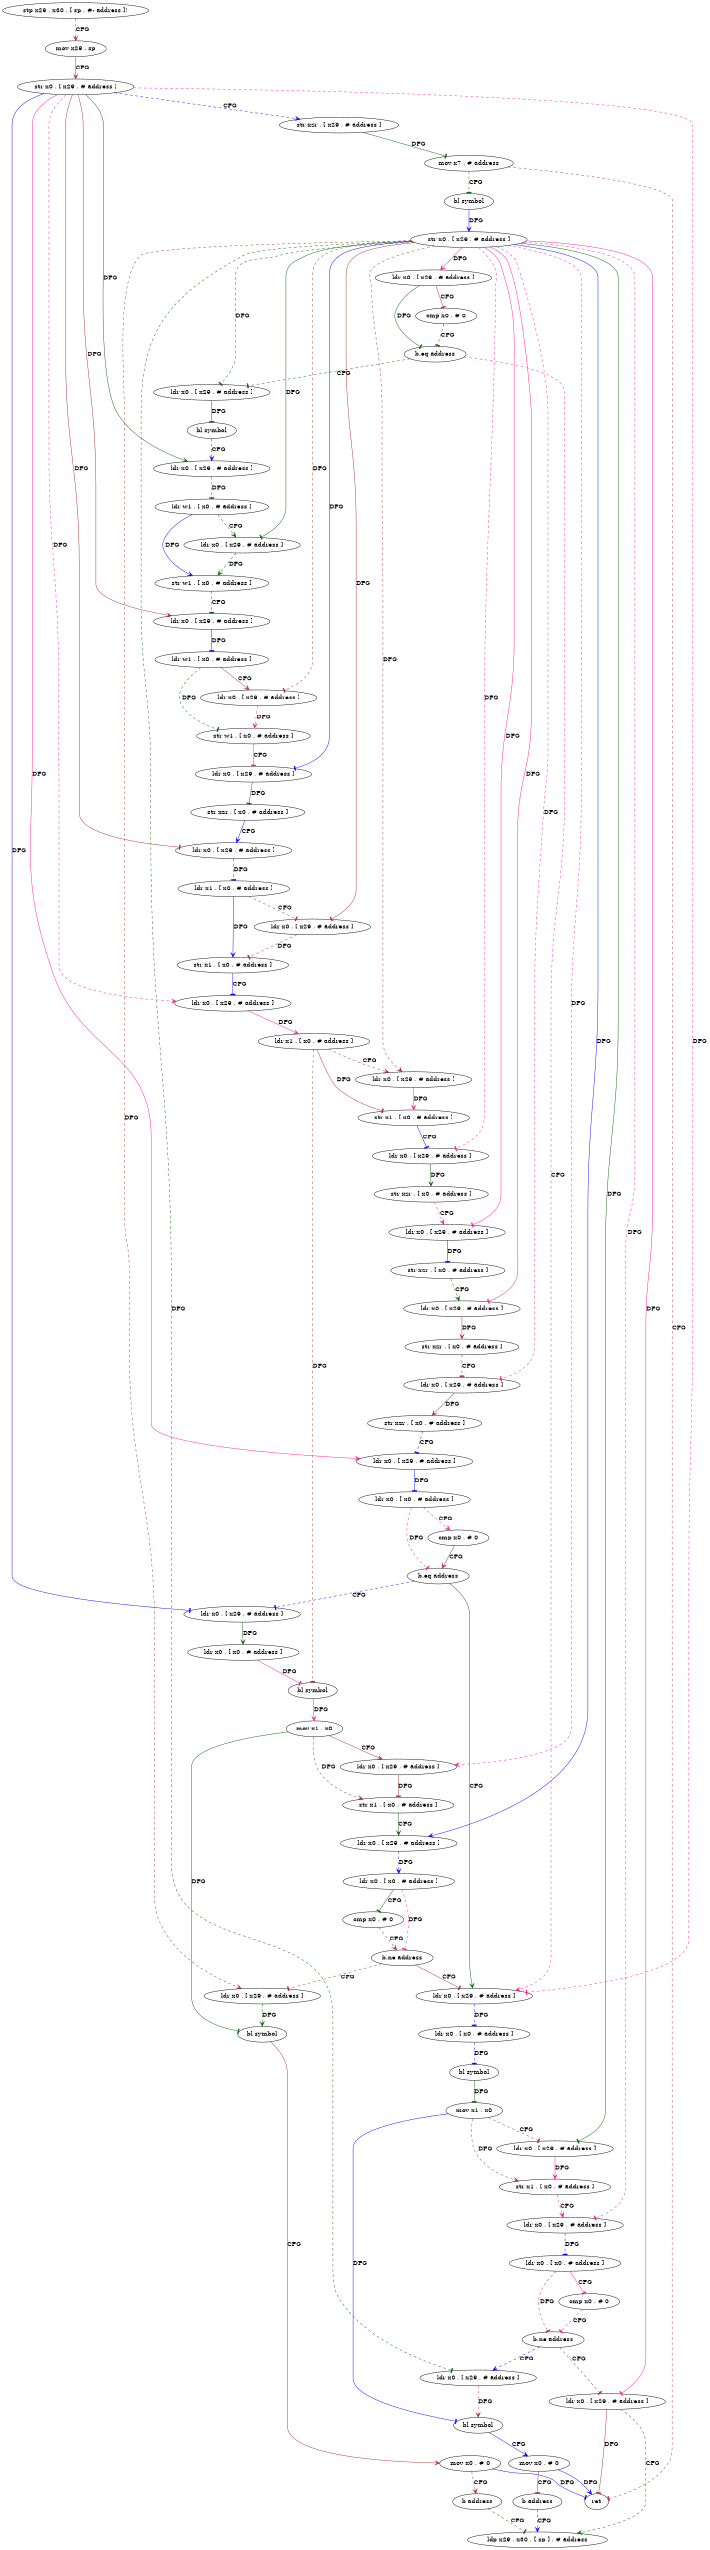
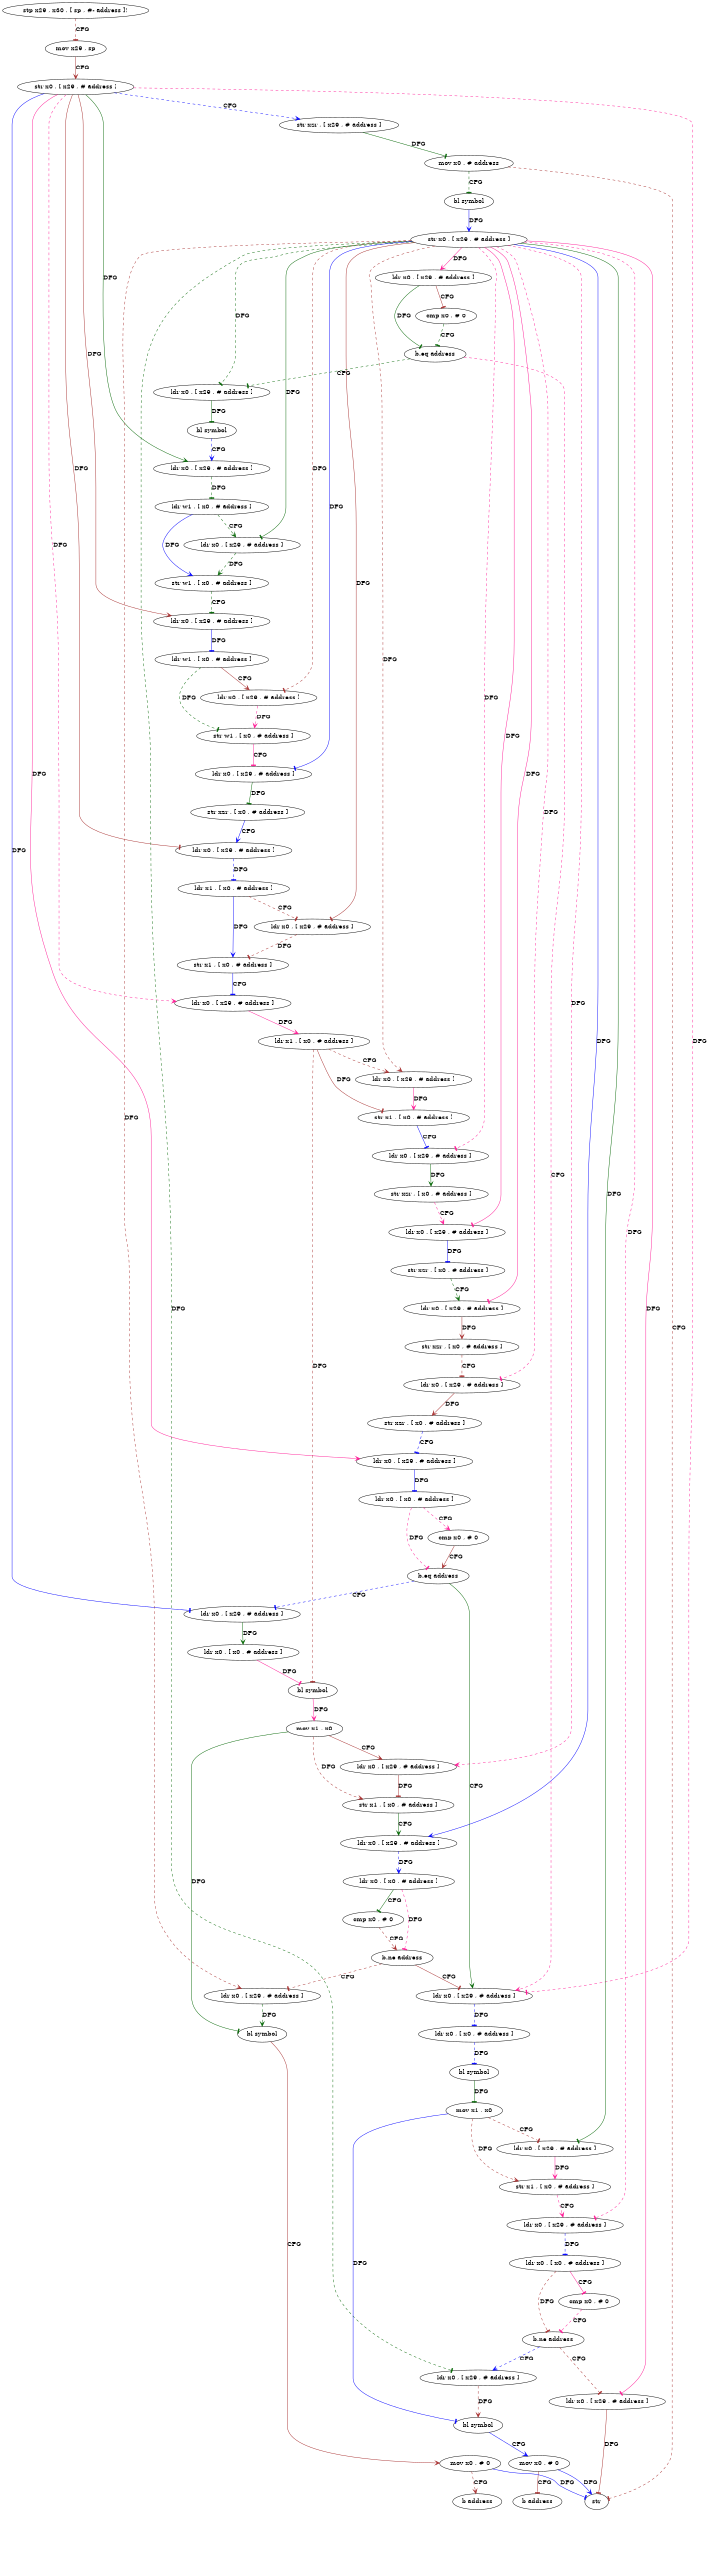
  digraph {
    edge [arrowhead=tee color=brown style=dashed]
    n1 [label="stp x29 , x30 , [ sp , #- address ]!"]
    n2 [label="mov x29 , sp"]
    n3 [label="str x0 , [ x29 , # address ]"]
    n4 [label="str xzr , [ x29 , # address ]"]
    n5 [label="ldr x0 , [ x29 , # address ]"]
    n6 [label="ldr x0 , [ x29 , # address ]"]
    n7 [label="ldr x0 , [ x29 , # address ]"]
    n8 [label="ldr x0 , [ x29 , # address ]"]
    n9 [label="ldr x0 , [ x29 , # address ]"]
    n10 [label="ldr x0 , [ x29 , # address ]"]
    n11 [label="ldr x0 , [ x29 , # address ]"]
-   n12 [label="mov x7 , # address"]
+   n12 [label="mov x0 , # address"]
    n13 [label="ldr x0 , [ x0 , # address ]"]
    n14 [label="ldr w1 , [ x0 , # address ]"]
    n15 [label="ldr w1 , [ x0 , # address ]"]
    n16 [label="ldr x1 , [ x0 , # address ]"]
    n17 [label="ldr x1 , [ x0 , # address ]"]
    n18 [label="ldr x0 , [ x0 , # address ]"]
    n19 [label="ldr x0 , [ x0 , # address ]"]
    n20 [label="bl symbol"]
-   n21 [label=ret]
+   n21 [label=str]
    n22 [label="str x0 , [ x29 , # address ]"]
    n23 [label="ldr x0 , [ x29 , # address ]"]
    n24 [label="ldr x0 , [ x29 , # address ]"]
    n25 [label="ldr x0 , [ x29 , # address ]"]
    n26 [label="ldr x0 , [ x29 , # address ]"]
    n27 [label="ldr x0 , [ x29 , # address ]"]
    n28 [label="ldr x0 , [ x29 , # address ]"]
    n29 [label="ldr x0 , [ x29 , # address ]"]
    n30 [label="ldr x0 , [ x29 , # address ]"]
    n31 [label="ldr x0 , [ x29 , # address ]"]
    n32 [label="ldr x0 , [ x29 , # address ]"]
    n33 [label="ldr x0 , [ x29 , # address ]"]
    n34 [label="ldr x0 , [ x29 , # address ]"]
    n35 [label="ldr x0 , [ x29 , # address ]"]
    n36 [label="ldr x0 , [ x29 , # address ]"]
    n37 [label="ldr x0 , [ x29 , # address ]"]
    n38 [label="ldr x0 , [ x29 , # address ]"]
    n39 [label="ldr x0 , [ x29 , # address ]"]
    n40 [label="ldr x0 , [ x29 , # address ]"]
    n41 [label="cmp x0 , # 0"]
    n42 [label="b.eq address"]
    n43 [label="bl symbol"]
    n44 [label="str x1 , [ x0 , # address ]"]
    n45 [label="ldr x0 , [ x0 , # address ]"]
-   n46 [label="ldp x29 , x30 , [ sp ] , # address"]
    n47 [label="bl symbol"]
    n48 [label="str w1 , [ x0 , # address ]"]
    n49 [label="str w1 , [ x0 , # address ]"]
    n50 [label="str xzr , [ x0 , # address ]"]
    n51 [label="str x1 , [ x0 , # address ]"]
    n52 [label="str x1 , [ x0 , # address ]"]
    n53 [label="str xzr , [ x0 , # address ]"]
    n54 [label="str xzr , [ x0 , # address ]"]
    n55 [label="str xzr , [ x0 , # address ]"]
    n56 [label="str xzr , [ x0 , # address ]"]
    n57 [label="str x1 , [ x0 , # address ]"]
    n58 [label="ldr x0 , [ x0 , # address ]"]
    n59 [label="bl symbol"]
    n60 [label="bl symbol"]
    n61 [label="mov x1 , x0"]
    n62 [label="mov x0 , # 0"]
    n63 [label="cmp x0 , # 0"]
    n64 [label="b.ne address"]
    n65 [label="bl symbol"]
    n66 [label="mov x1 , x0"]
    n67 [label="cmp x0 , # 0"]
    n68 [label="b.eq address"]
    n69 [label="b address"]
    n70 [label="mov x0 , # 0"]
    n71 [label="cmp x0 , # 0"]
    n72 [label="b.ne address"]
    n73 [label="b address"]
-   n1 -> n2 [arrowhead=vee label=CFG]
+   n1 -> n2 [label=CFG]
    n2 -> n3 [arrowhead=vee label=CFG style=solid]
    n3 -> n4 [arrowhead=vee color=blue label=CFG]
    n3 -> n5 [color=deeppink label=DFG]
    n3 -> n6 [arrowhead=vee color=darkgreen label=DFG style=solid]
    n3 -> n7 [arrowhead=vee label=DFG style=solid]
    n3 -> n8 [label=DFG style=solid]
    n3 -> n9 [arrowhead=vee color=deeppink label=DFG]
    n3 -> n10 [arrowhead=vee color=deeppink label=DFG style=solid]
    n3 -> n11 [color=blue label=DFG style=solid]
    n4 -> n12 [color=darkgreen label=DFG style=solid]
    n5 -> n13 [color=blue label=DFG]
    n6 -> n14 [color=darkgreen label=DFG]
    n7 -> n15 [color=blue label=DFG style=solid]
    n8 -> n16 [color=blue label=DFG]
    n9 -> n17 [arrowhead=vee color=deeppink label=DFG style=solid]
    n10 -> n18 [color=blue label=DFG style=solid]
    n11 -> n19 [arrowhead=vee color=darkgreen label=DFG style=solid]
    n12 -> n20 [color=darkgreen label=CFG]
    n12 -> n21 [label=CFG]
    n13 -> n60 [color=blue label=DFG]
    n14 -> n29 [arrowhead=vee color=darkgreen label=CFG]
    n14 -> n48 [arrowhead=vee color=blue label=DFG style=solid]
    n15 -> n30 [arrowhead=vee label=CFG style=solid]
    n15 -> n49 [color=darkgreen label=DFG]
    n16 -> n32 [label=CFG]
    n16 -> n51 [arrowhead=vee color=blue label=DFG style=solid]
    n17 -> n33 [arrowhead=vee label=CFG]
    n17 -> n52 [label=DFG style=solid]
    n17 -> n65 [label=DFG]
    n18 -> n67 [arrowhead=vee color=deeppink label=CFG]
    n18 -> n68 [color=deeppink label=DFG]
    n19 -> n65 [color=deeppink label=DFG style=solid]
    n20 -> n22 [arrowhead=vee color=blue label=DFG style=solid]
    n22 -> n23 [arrowhead=vee color=deeppink label=DFG style=solid]
    n22 -> n24 [color=darkgreen label=DFG]
    n22 -> n25 [color=darkgreen label=DFG style=solid]
    n22 -> n26 [color=deeppink label=DFG]
    n22 -> n27 [color=deeppink label=DFG style=solid]
    n22 -> n28 [color=darkgreen label=DFG]
    n22 -> n29 [color=darkgreen label=DFG style=solid]
    n22 -> n30 [label=DFG]
    n22 -> n31 [color=blue label=DFG style=solid]
    n22 -> n32 [label=DFG style=solid]
    n22 -> n33 [arrowhead=vee label=DFG]
    n22 -> n34 [color=deeppink label=DFG]
    n22 -> n35 [color=deeppink label=DFG style=solid]
    n22 -> n36 [color=deeppink label=DFG style=solid]
    n22 -> n37 [color=deeppink label=DFG]
    n22 -> n38 [arrowhead=vee color=deeppink label=DFG]
    n22 -> n39 [arrowhead=vee color=blue label=DFG style=solid]
    n22 -> n40 [arrowhead=vee label=DFG]
    n23 -> n41 [label=CFG style=solid]
    n23 -> n42 [color=darkgreen label=DFG style=solid]
    n24 -> n43 [color=darkgreen label=DFG style=solid]
    n25 -> n44 [arrowhead=vee color=deeppink label=DFG style=solid]
    n26 -> n45 [color=blue label=DFG]
    n27 -> n21 [label=DFG style=solid]
-   n27 -> n46 [arrowhead=vee color=darkgreen label=CFG]
    n28 -> n47 [arrowhead=vee label=DFG]
    n29 -> n48 [arrowhead=vee color=darkgreen label=DFG]
    n30 -> n49 [arrowhead=vee color=deeppink label=DFG]
    n31 -> n50 [color=darkgreen label=DFG style=solid]
    n32 -> n51 [label=DFG]
    n33 -> n52 [arrowhead=vee color=deeppink label=DFG style=solid]
    n34 -> n53 [arrowhead=vee color=darkgreen label=DFG style=solid]
    n35 -> n54 [color=blue label=DFG style=solid]
    n36 -> n55 [arrowhead=vee label=DFG style=solid]
    n37 -> n56 [arrowhead=vee label=DFG style=solid]
    n38 -> n57 [label=DFG style=solid]
    n39 -> n58 [arrowhead=vee color=blue label=DFG]
    n40 -> n59 [arrowhead=vee color=darkgreen label=DFG]
    n41 -> n42 [color=darkgreen label=CFG]
    n42 -> n5 [arrowhead=vee color=deeppink label=CFG]
    n42 -> n24 [color=darkgreen label=CFG]
    n43 -> n6 [arrowhead=vee color=blue label=CFG]
    n44 -> n26 [arrowhead=vee color=deeppink label=CFG]
    n45 -> n63 [color=deeppink label=CFG style=solid]
    n45 -> n64 [label=DFG]
    n47 -> n62 [arrowhead=vee color=blue label=CFG style=solid]
    n48 -> n7 [color=darkgreen label=CFG]
    n49 -> n31 [color=deeppink label=CFG style=solid]
    n50 -> n8 [arrowhead=vee color=blue label=CFG style=solid]
    n51 -> n9 [color=blue label=CFG style=solid]
    n52 -> n34 [color=blue label=CFG style=solid]
    n53 -> n35 [arrowhead=vee color=deeppink label=CFG]
    n54 -> n36 [arrowhead=vee color=darkgreen label=CFG]
    n55 -> n37 [label=CFG]
    n56 -> n10 [color=blue label=CFG]
    n57 -> n39 [arrowhead=vee color=darkgreen label=CFG style=solid]
    n58 -> n71 [color=darkgreen label=CFG style=solid]
    n58 -> n72 [color=deeppink label=DFG]
    n59 -> n70 [arrowhead=vee label=CFG style=solid]
    n60 -> n61 [color=darkgreen label=DFG style=solid]
    n61 -> n25 [label=CFG]
    n61 -> n44 [arrowhead=vee label=DFG]
    n61 -> n47 [color=blue label=DFG style=solid]
    n62 -> n21 [arrowhead=vee color=blue label=DFG style=solid]
    n62 -> n69 [label=CFG style=solid]
    n63 -> n64 [color=deeppink label=CFG]
    n64 -> n27 [label=CFG]
    n64 -> n28 [arrowhead=vee color=blue label=CFG]
    n65 -> n66 [arrowhead=vee color=deeppink label=DFG style=solid]
    n66 -> n38 [arrowhead=vee label=CFG style=solid]
    n66 -> n57 [arrowhead=vee label=DFG]
    n66 -> n59 [color=darkgreen label=DFG style=solid]
    n67 -> n68 [arrowhead=vee label=CFG style=solid]
    n68 -> n5 [arrowhead=vee color=darkgreen label=CFG style=solid]
    n68 -> n11 [color=blue label=CFG]
-   n69 -> n46 [arrowhead=vee color=blue label=CFG]
    n70 -> n21 [color=blue label=DFG style=solid]
    n70 -> n73 [arrowhead=vee label=CFG]
    n71 -> n72 [arrowhead=vee label=CFG]
    n72 -> n5 [label=CFG style=solid]
    n72 -> n40 [label=CFG]
-   n73 -> n46 [color=darkgreen label=CFG]
  }
